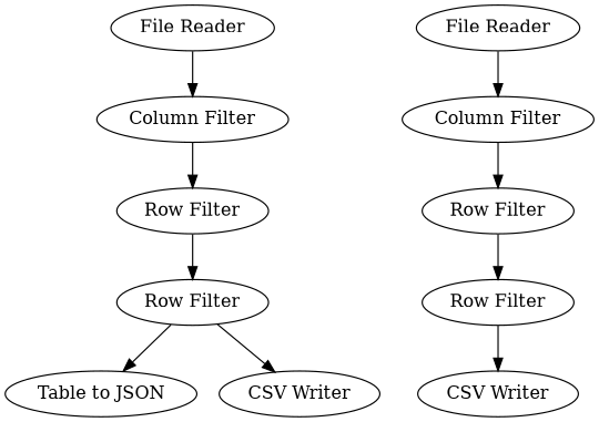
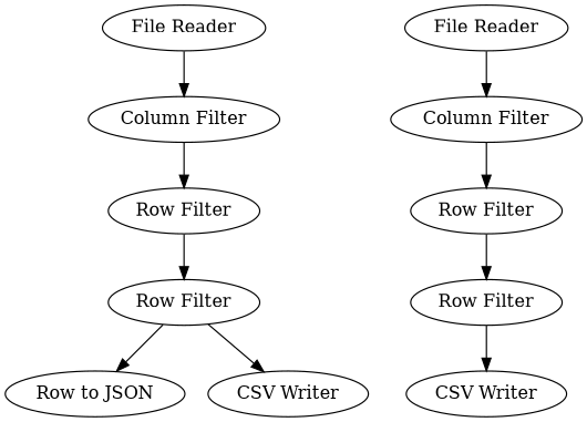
  digraph {
    rankdir=TB
    n1 [label="Column Filter"]
    n2 [label="Row Filter"]
    n3 [label="Row Filter"]
    n4 [label="Row Filter"]
    n5 [label="CSV Writer"]
-   n6 [label="Table to JSON"]
+   n6 [label="Row to JSON"]
    n7 [label="CSV Writer"]
    n8 [label="Row Filter"]
    n9 [label="File Reader"]
    n10 [label="Column Filter"]
    n11 [label="File Reader"]
    n1 -> n2
    n2 -> n3
    n3 -> n6
    n3 -> n7
    n4 -> n5
    n8 -> n4
    n9 -> n10
    n10 -> n8
    n11 -> n1
  }
